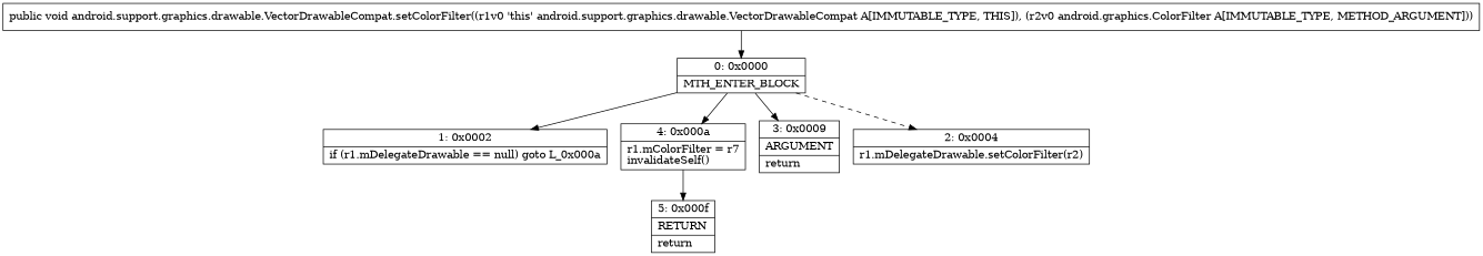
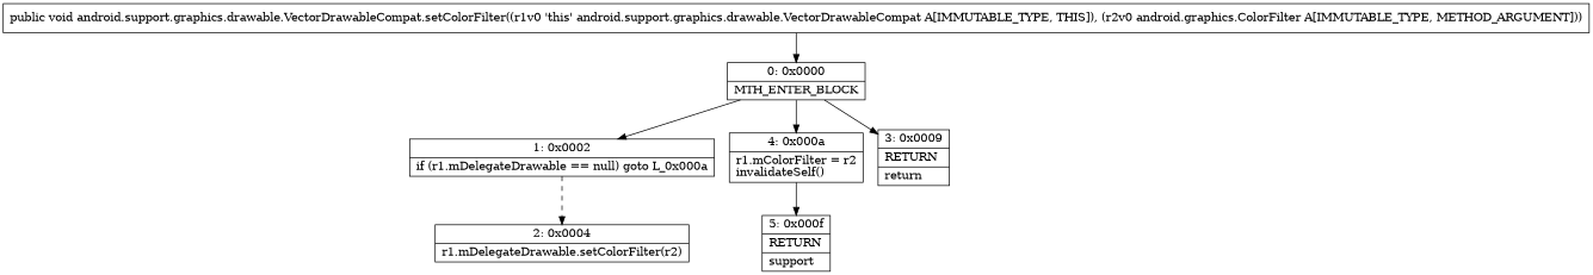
  digraph {
    node [shape=record]
    n1 [label="{0\:\ 0x0000|MTH_ENTER_BLOCK\l}"]
    n2 [label="{1\:\ 0x0002|if (r1.mDelegateDrawable == null) goto L_0x000a\l}"]
-   n3 [label="{4\:\ 0x000a|r1.mColorFilter = r7\linvalidateSelf()\l}"]
-   n4 [label="{3\:\ 0x0009|ARGUMENT\l|return\l}"]
+   n3 [label="{4\:\ 0x000a|r1.mColorFilter = r2\linvalidateSelf()\l}"]
+   n4 [label="{3\:\ 0x0009|RETURN\l|return\l}"]
    n5 [label="{2\:\ 0x0004|r1.mDelegateDrawable.setColorFilter(r2)\l}"]
-   n6 [label="{5\:\ 0x000f|RETURN\l|return\l}"]
+   n6 [label="{5\:\ 0x000f|RETURN\l|support\l}"]
    n7 [label="{public void android.support.graphics.drawable.VectorDrawableCompat.setColorFilter((r1v0 'this' android.support.graphics.drawable.VectorDrawableCompat A[IMMUTABLE_TYPE, THIS]), (r2v0 android.graphics.ColorFilter A[IMMUTABLE_TYPE, METHOD_ARGUMENT])) }"]
    n1 -> n2
    n1 -> n3
    n1 -> n4
-   n1 -> n5 [style=dashed]
+   n2 -> n5 [style=dashed]
    n3 -> n6
    n7 -> n1
  }
